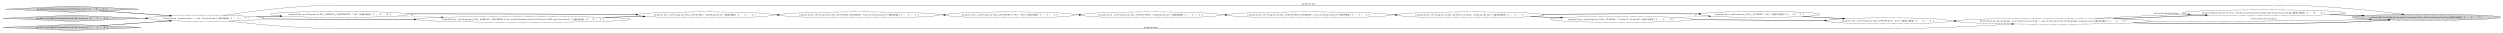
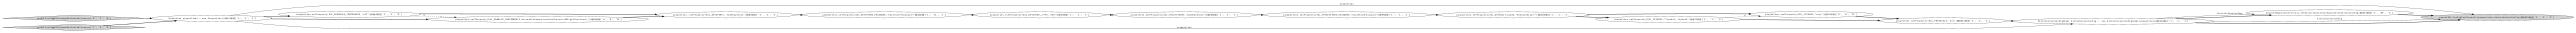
  digraph {
    rankdir=LR
    fontname="IBM Plex Mono"
    node [fillcolor=white shape=ellipse style=filled fontname="IBM Plex Mono"]
    edge [style=bold fontname="IBM Plex Mono"]
    n1 [label="SSLConfigurationFactory.setDistributionConfig(distributionConfig)@@@14@@@['1', '0', '1']"]
    n2 [fillcolor=lightgray label="assertSSLConfigForChannels(properties,distributionConfig)@@@15@@@['1', '1', '1']"]
    n3 [label="properties.setProperty(SSL_KEYSTORE_TYPE,\"JKS\")@@@7@@@['1', '1', '1']"]
    n4 [label="properties.setProperty(SSL_TRUSTSTORE,\"someKeyStore\")@@@8@@@['1', '1', '1']"]
    n5 [label="properties.setProperty(SSL_CIPHERS,\"any\")@@@11@@@['0', '0', '1']"]
    n6 [label="properties.setProperty(SSL_PROTOCOLS,\"any\")@@@12@@@['1', '1', '1']"]
    n7 [label="properties.setProperty(SSL_ENABLED_COMPONENTS,\"all\")@@@4@@@['1', '1', '0']"]
    n8 [label="properties.setProperty(SSL_KEYSTORE,\"someKeyStore\")@@@5@@@['1', '1', '1']"]
    n9 [label="properties.setProperty(SSL_ENABLED_COMPONENTS,SecurableCommunicationChannel.WEB.getConstant())@@@4@@@['0', '0', '1']"]
-   n10 [fillcolor=lightgray label="getSSLConfigForComponentHTTPService['0', '0', '1']" shape=diamond]
    n11 [label="Properties properties = new Properties()@@@3@@@['1', '1', '1']"]
    n12 [label="properties.setProperty(SSL_KEYSTORE_PASSWORD,\"keystorePassword\")@@@6@@@['1', '1', '1']"]
    n13 [fillcolor=lightgray label="getSSLConfigWithCommaDelimitedCiphers['0', '1', '0']" shape=diamond]
    n14 [label="DistributionConfigImpl distributionConfig = new DistributionConfigImpl(properties)@@@13@@@['1', '1', '1']"]
    n15 [label="properties.setProperty(SSL_DEFAULT_ALIAS,\"defaultAlias\")@@@10@@@['1', '1', '1']"]
    n16 [label="properties.setProperty(SSL_CIPHERS,\"Cipher1,Cipher2\")@@@11@@@['1', '1', '0']"]
    n17 [label="properties.setProperty(SSL_TRUSTSTORE_PASSWORD,\"keystorePassword\")@@@9@@@['1', '1', '1']"]
    n18 [fillcolor=lightgray label="getSSLConfigWithCommaDelimitedCiphers['1', '0', '0']" shape=diamond]
    n1 -> n2
    n3 -> n4
    n4 -> n17
    n5 -> n6
    n6 -> n14
    n7 -> n8
    n7 -> n9 [label=0 style=dashed]
    n8 -> n12
    n9 -> n8
-   n10 -> n11
    n11 -> n2 [label=properties style=solid]
    n11 -> n7
    n11 -> n9
    n11 -> n14 [label=properties style=solid]
    n12 -> n3
    n13 -> n11
    n14 -> n1 [label=distributionConfig style=solid]
    n14 -> n1
    n14 -> n2 [label=distributionConfig style=solid]
    n14 -> n2
    n15 -> n5
    n15 -> n16
    n16 -> n5 [label=0 style=dashed]
    n16 -> n6
    n17 -> n15
    n18 -> n11
  }
